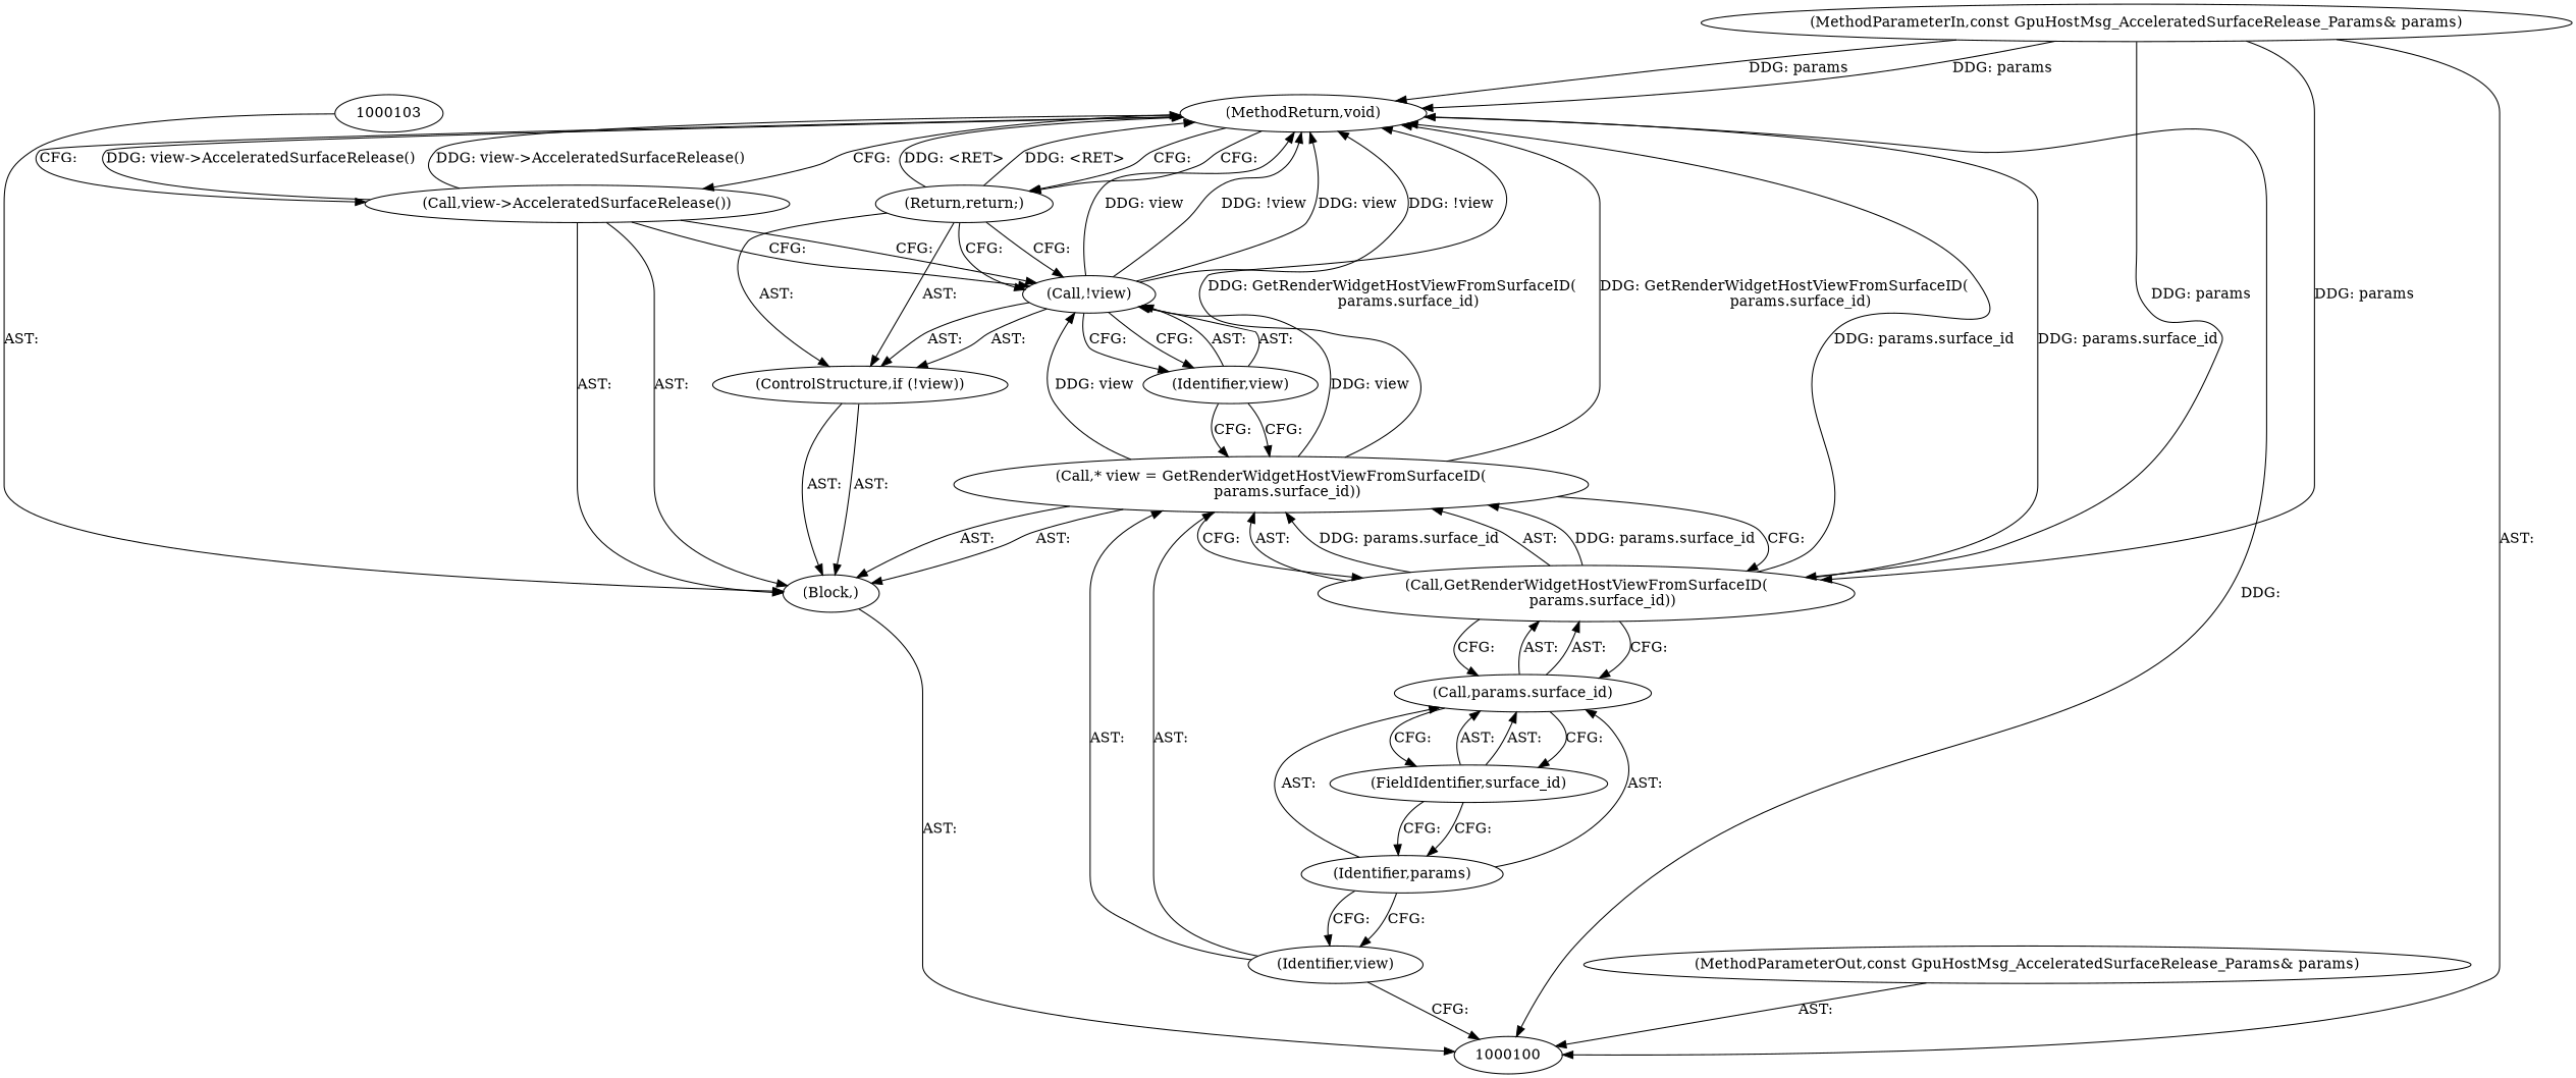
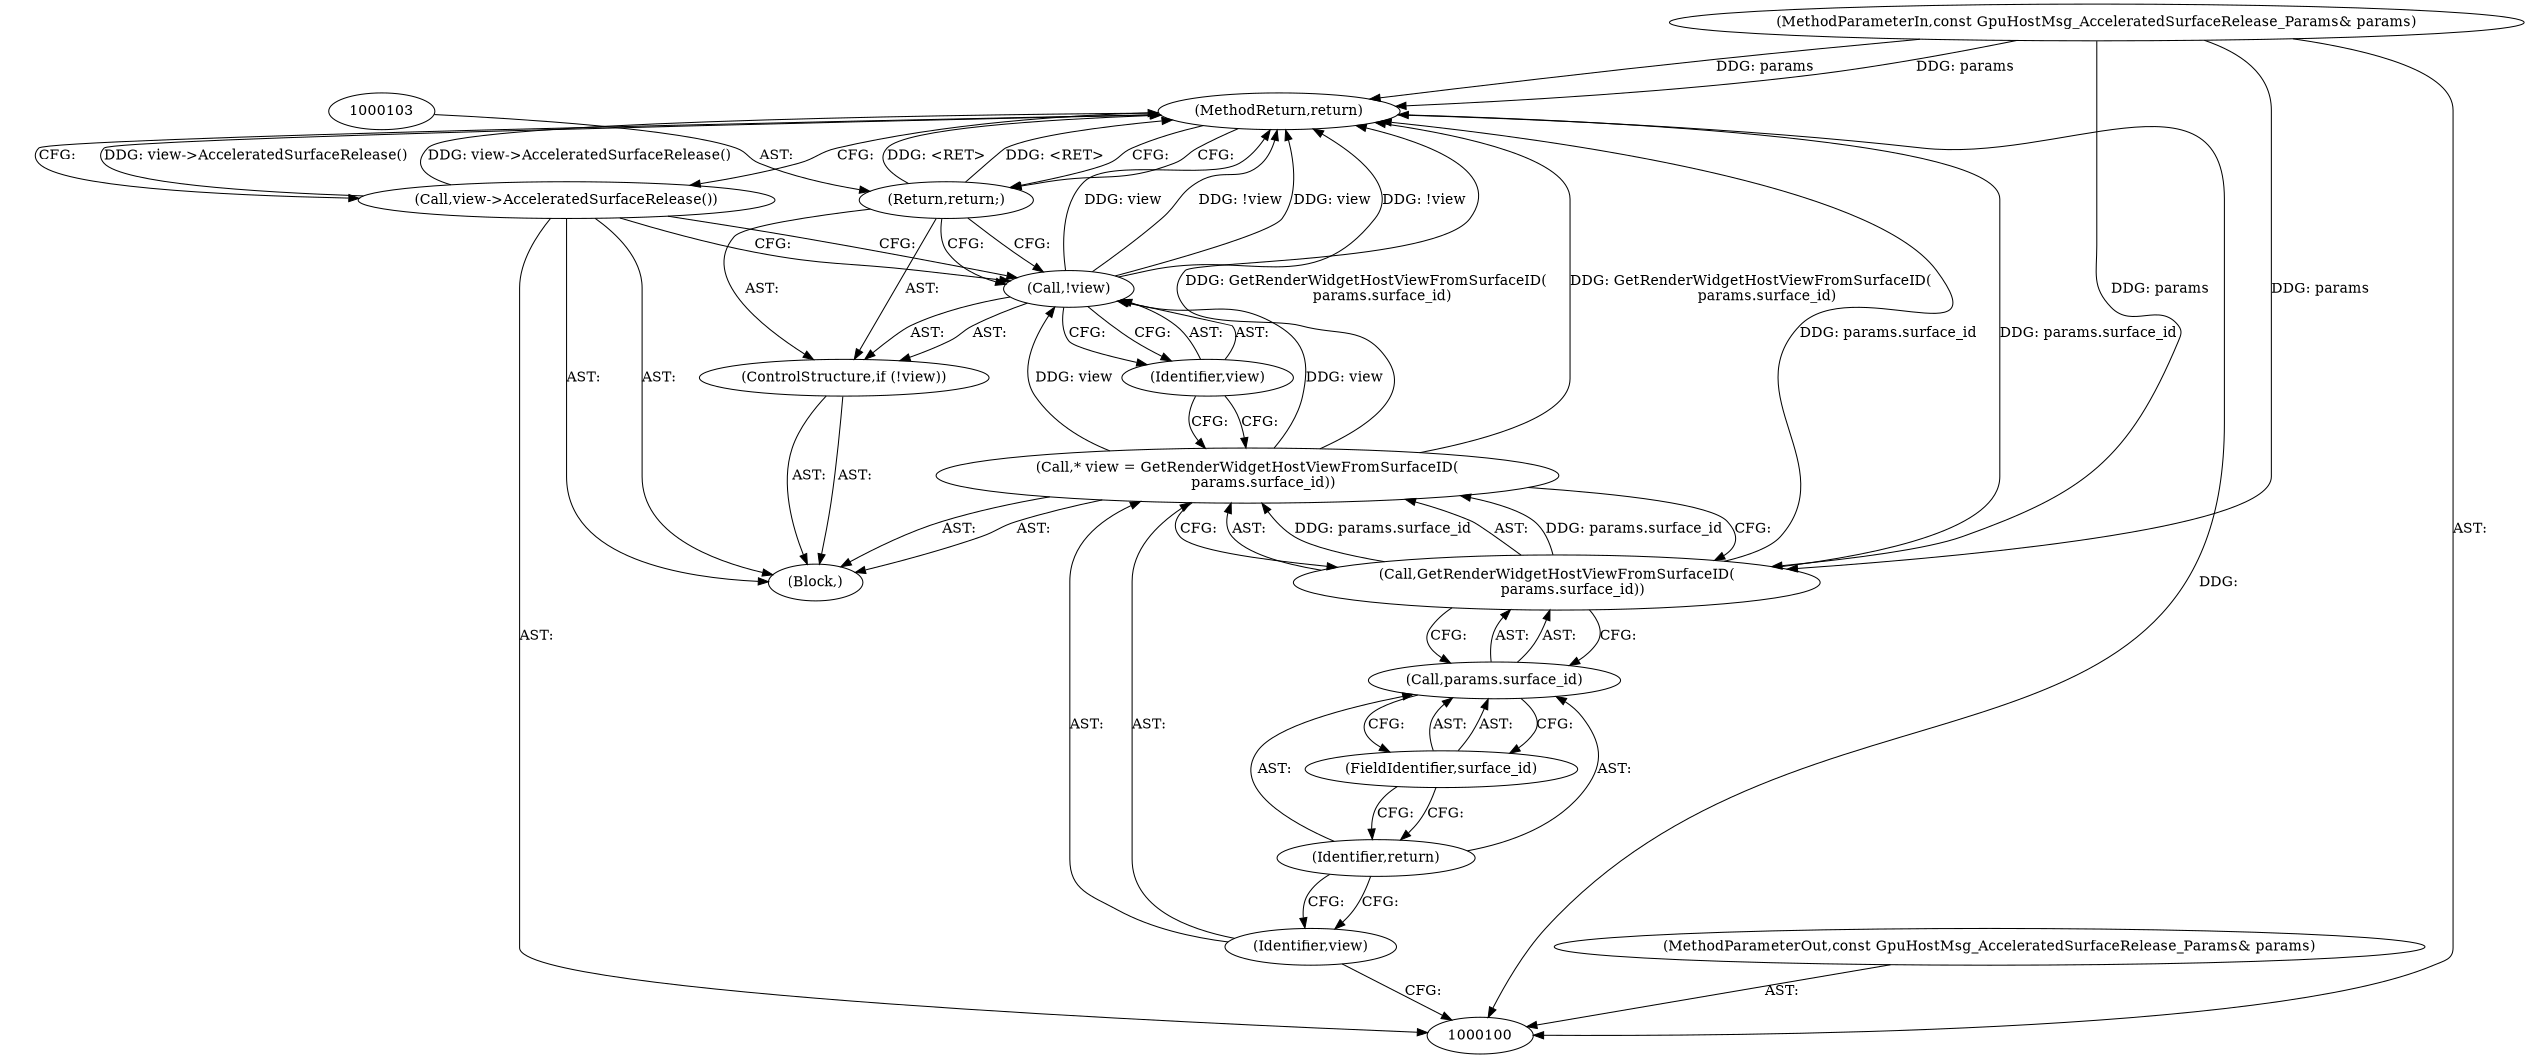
  digraph {
-   n1 [label="(MethodReturn,void)"]
+   n1 [label="(MethodReturn,return)"]
    n2 [label="(Return,return;)"]
    n3 [label="(Call,view->AcceleratedSurfaceRelease())"]
    1000100
    n5 [label="(Call,!view)"]
    n6 [label="(ControlStructure,if (!view))"]
    n7 [label="(Block,)"]
    n8 [label="(MethodParameterIn,const GpuHostMsg_AcceleratedSurfaceRelease_Params& params)"]
    n9 [label="(Call,GetRenderWidgetHostViewFromSurfaceID(\n       params.surface_id))"]
    n10 [label="(Call,* view = GetRenderWidgetHostViewFromSurfaceID(\n       params.surface_id))"]
    n11 [label="(Call,params.surface_id)"]
    n12 [label="(MethodParameterOut,const GpuHostMsg_AcceleratedSurfaceRelease_Params& params)"]
    n13 [label="(Identifier,view)"]
    n14 [label="(Identifier,view)"]
    n15 [label="(FieldIdentifier,surface_id)"]
-   n16 [label="(Identifier,params)"]
+   n16 [label="(Identifier,return)"]
    1000103
    n1 -> n2 [label="CFG: "]
    n1 -> n2 [label="CFG: "]
    n1 -> n3 [label="CFG: "]
    n1 -> n3 [label="CFG: "]
    n1 -> 1000100 [label="DDG: "]
    n2 -> n1 [label="DDG: <RET>"]
    n2 -> n1 [label="DDG: <RET>"]
    n2 -> n5 [label="CFG: "]
    n2 -> n5 [label="CFG: "]
    n2 -> n6 [label="AST: "]
    n2 -> n6 [label="AST: "]
    n3 -> n1 [label="DDG: view->AcceleratedSurfaceRelease()"]
    n3 -> n1 [label="DDG: view->AcceleratedSurfaceRelease()"]
    n3 -> n5 [label="CFG: "]
    n3 -> n5 [label="CFG: "]
    n3 -> n7 [label="AST: "]
    n3 -> n7 [label="AST: "]
    n5 -> n1 [label="DDG: view"]
    n5 -> n1 [label="DDG: !view"]
    n5 -> n1 [label="DDG: view"]
    n5 -> n1 [label="DDG: !view"]
    n5 -> n6 [label="AST: "]
    n5 -> n6 [label="AST: "]
    n5 -> n13 [label="CFG: "]
    n5 -> n13 [label="CFG: "]
    n6 -> n7 [label="AST: "]
    n6 -> n7 [label="AST: "]
-   n7 -> 1000100 [label="AST: "]
+   n3 -> 1000100 [label="AST: "]
    n8 -> n1 [label="DDG: params"]
    n8 -> n1 [label="DDG: params"]
    n8 -> 1000100 [label="AST: "]
    n8 -> n9 [label="DDG: params"]
    n8 -> n9 [label="DDG: params"]
    n9 -> n1 [label="DDG: params.surface_id"]
    n9 -> n1 [label="DDG: params.surface_id"]
    n9 -> n10 [label="AST: "]
    n9 -> n10 [label="DDG: params.surface_id"]
    n9 -> n10 [label="AST: "]
    n9 -> n10 [label="DDG: params.surface_id"]
    n9 -> n11 [label="CFG: "]
    n9 -> n11 [label="CFG: "]
    n10 -> n1 [label="DDG: GetRenderWidgetHostViewFromSurfaceID(\n       params.surface_id)"]
    n10 -> n1 [label="DDG: GetRenderWidgetHostViewFromSurfaceID(\n       params.surface_id)"]
    n10 -> n5 [label="DDG: view"]
    n10 -> n5 [label="DDG: view"]
    n10 -> n7 [label="AST: "]
    n10 -> n7 [label="AST: "]
    n10 -> n9 [label="CFG: "]
    n10 -> n9 [label="CFG: "]
    n11 -> n9 [label="AST: "]
    n11 -> n9 [label="AST: "]
    n11 -> n15 [label="CFG: "]
    n11 -> n15 [label="CFG: "]
    n12 -> 1000100 [label="AST: "]
    n13 -> n5 [label="AST: "]
    n13 -> n5 [label="AST: "]
    n13 -> n10 [label="CFG: "]
    n13 -> n10 [label="CFG: "]
    n14 -> 1000100 [label="CFG: "]
    n14 -> n10 [label="AST: "]
    n14 -> n10 [label="AST: "]
    n15 -> n11 [label="AST: "]
    n15 -> n11 [label="AST: "]
    n15 -> n16 [label="CFG: "]
    n15 -> n16 [label="CFG: "]
    n16 -> n11 [label="AST: "]
    n16 -> n11 [label="AST: "]
    n16 -> n14 [label="CFG: "]
    n16 -> n14 [label="CFG: "]
-   1000103 -> n7 [label="AST: "]
+   1000103 -> n2 [label="AST: "]
  }
